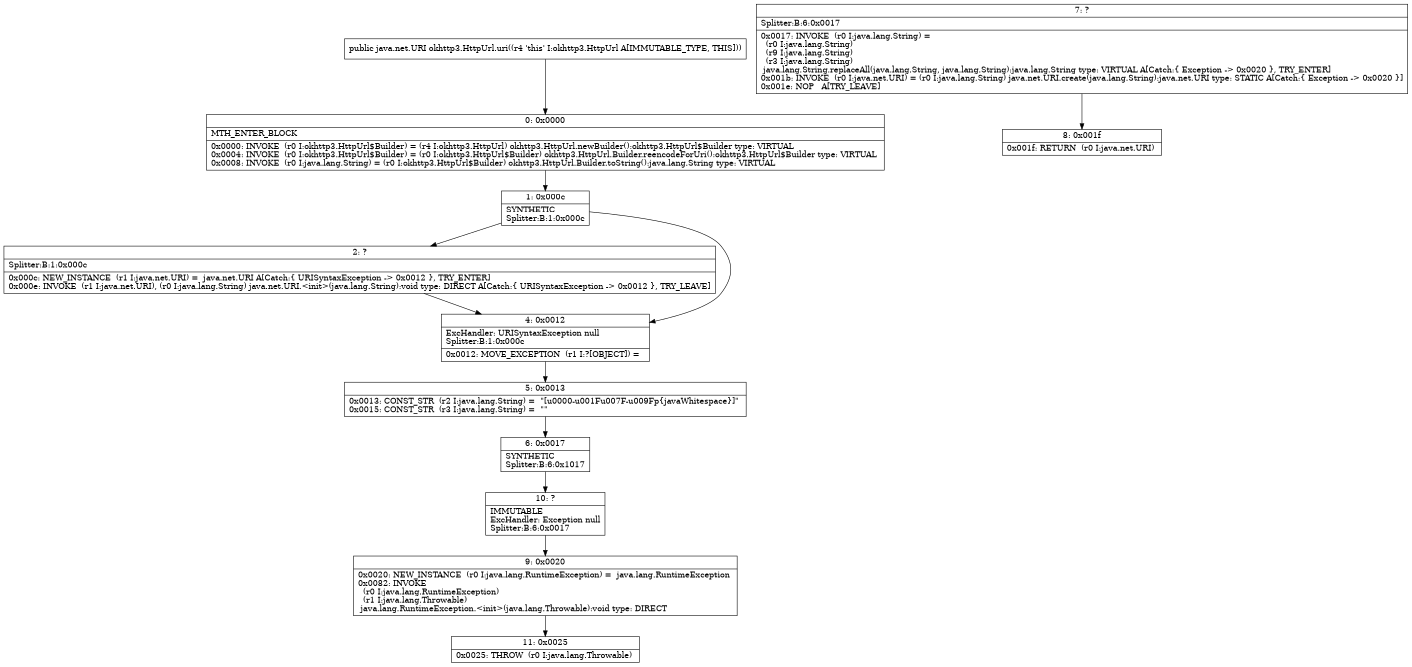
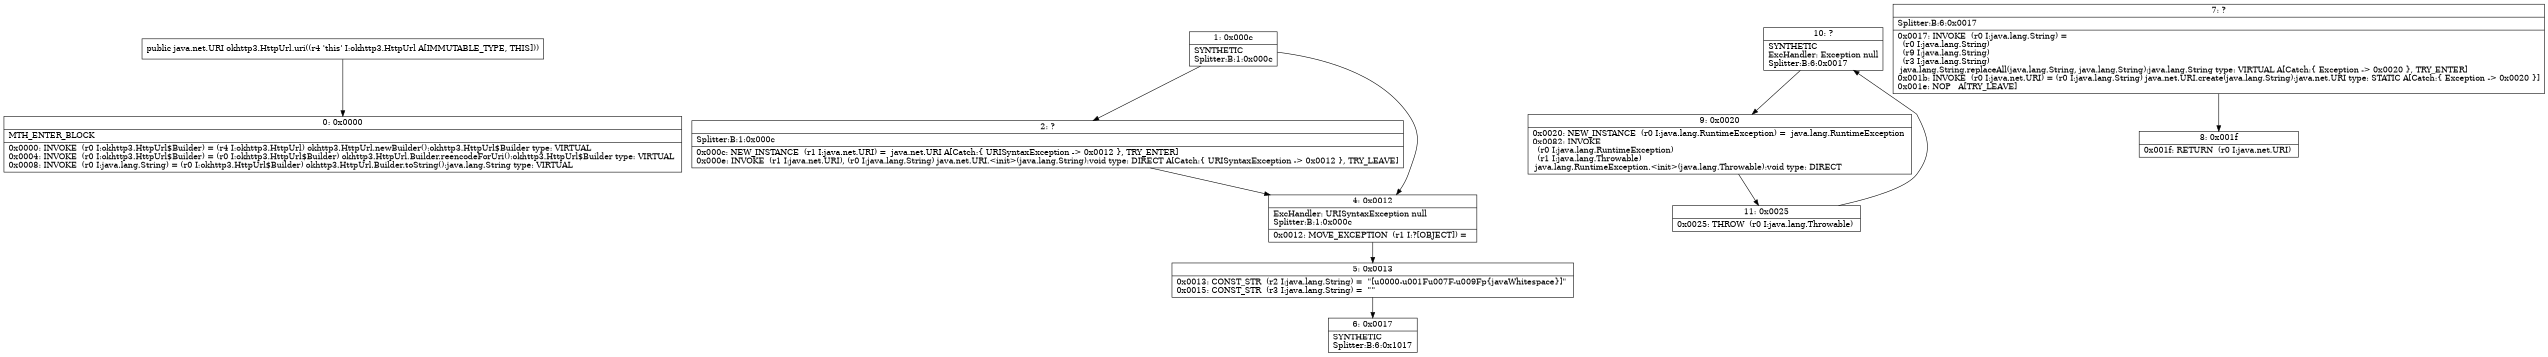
  digraph {
    node [shape=record]
    n1 [label="{0\:\ 0x0000|MTH_ENTER_BLOCK\l|0x0000: INVOKE  (r0 I:okhttp3.HttpUrl$Builder) = (r4 I:okhttp3.HttpUrl) okhttp3.HttpUrl.newBuilder():okhttp3.HttpUrl$Builder type: VIRTUAL \l0x0004: INVOKE  (r0 I:okhttp3.HttpUrl$Builder) = (r0 I:okhttp3.HttpUrl$Builder) okhttp3.HttpUrl.Builder.reencodeForUri():okhttp3.HttpUrl$Builder type: VIRTUAL \l0x0008: INVOKE  (r0 I:java.lang.String) = (r0 I:okhttp3.HttpUrl$Builder) okhttp3.HttpUrl.Builder.toString():java.lang.String type: VIRTUAL \l}"]
    n2 [label="{1\:\ 0x000c|SYNTHETIC\lSplitter:B:1:0x000c\l}"]
    n3 [label="{2\:\ ?|Splitter:B:1:0x000c\l|0x000c: NEW_INSTANCE  (r1 I:java.net.URI) =  java.net.URI A[Catch:\{ URISyntaxException \-\> 0x0012 \}, TRY_ENTER]\l0x000e: INVOKE  (r1 I:java.net.URI), (r0 I:java.lang.String) java.net.URI.\<init\>(java.lang.String):void type: DIRECT A[Catch:\{ URISyntaxException \-\> 0x0012 \}, TRY_LEAVE]\l}"]
    n4 [label="{4\:\ 0x0012|ExcHandler: URISyntaxException null\lSplitter:B:1:0x000c\l|0x0012: MOVE_EXCEPTION  (r1 I:?[OBJECT]) =  \l}"]
    n5 [label="{5\:\ 0x0013|0x0013: CONST_STR  (r2 I:java.lang.String) =  \"[u0000\-u001Fu007F\-u009Fp\{javaWhitespace\}]\" \l0x0015: CONST_STR  (r3 I:java.lang.String) =  \"\" \l}"]
    n6 [label="{6\:\ 0x0017|SYNTHETIC\lSplitter:B:6:0x1017\l}"]
-   n7 [label="{10\:\ ?|IMMUTABLE\lExcHandler: Exception null\lSplitter:B:6:0x0017\l}"]
+   n7 [label="{10\:\ ?|SYNTHETIC\lExcHandler: Exception null\lSplitter:B:6:0x0017\l}"]
    n8 [label="{7\:\ ?|Splitter:B:6:0x0017\l|0x0017: INVOKE  (r0 I:java.lang.String) = \l  (r0 I:java.lang.String)\l  (r9 I:java.lang.String)\l  (r3 I:java.lang.String)\l java.lang.String.replaceAll(java.lang.String, java.lang.String):java.lang.String type: VIRTUAL A[Catch:\{ Exception \-\> 0x0020 \}, TRY_ENTER]\l0x001b: INVOKE  (r0 I:java.net.URI) = (r0 I:java.lang.String) java.net.URI.create(java.lang.String):java.net.URI type: STATIC A[Catch:\{ Exception \-\> 0x0020 \}]\l0x001e: NOP   A[TRY_LEAVE]\l}"]
    n9 [label="{8\:\ 0x001f|0x001f: RETURN  (r0 I:java.net.URI) \l}"]
    n10 [label="{9\:\ 0x0020|0x0020: NEW_INSTANCE  (r0 I:java.lang.RuntimeException) =  java.lang.RuntimeException \l0x0082: INVOKE  \l  (r0 I:java.lang.RuntimeException)\l  (r1 I:java.lang.Throwable)\l java.lang.RuntimeException.\<init\>(java.lang.Throwable):void type: DIRECT \l}"]
    n11 [label="{11\:\ 0x0025|0x0025: THROW  (r0 I:java.lang.Throwable) \l}"]
    n12 [label="{public java.net.URI okhttp3.HttpUrl.uri((r4 'this' I:okhttp3.HttpUrl A[IMMUTABLE_TYPE, THIS])) }"]
-   n1 -> n2
    n2 -> n3
    n2 -> n4
    n3 -> n4
    n4 -> n5
    n5 -> n6
-   n6 -> n7
+   n11 -> n7
    n7 -> n10
    n8 -> n9
    n10 -> n11
    n12 -> n1
  }
